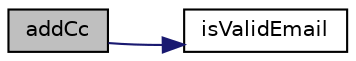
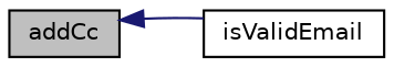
  digraph {
    rankdir=LR
    node [color=black fontname=Helvetica fontsize=10 shape=record style=filled]
    n1 [fillcolor=grey75 fontcolor=black height=0.2 label=addCc width=0.4]
    n2 [fillcolor=white height=0.2 label=isValidEmail width=0.4]
-   n1 -> n2 [color=midnightblue fontname=Helvetica fontsize=10 labelfontname=Helvetica labelfontsize=10 style=solid]
+   n2 -> n1 [color=midnightblue fontname=Helvetica fontsize=10 labelfontname=Helvetica labelfontsize=10 style=solid]
  }
